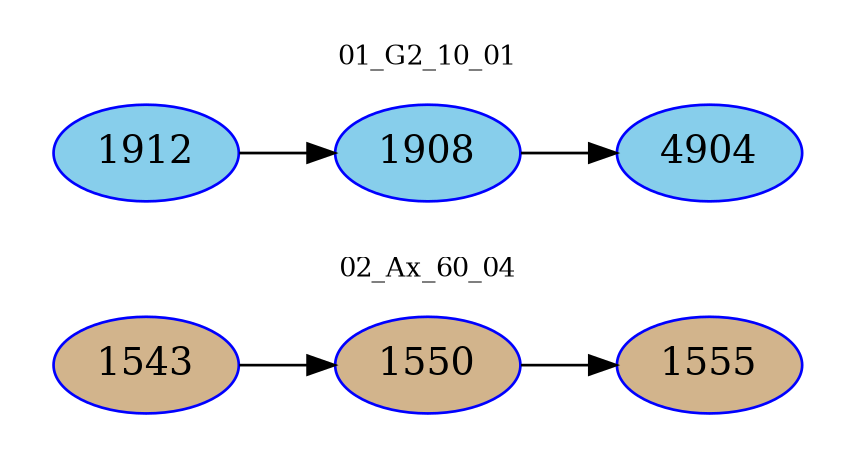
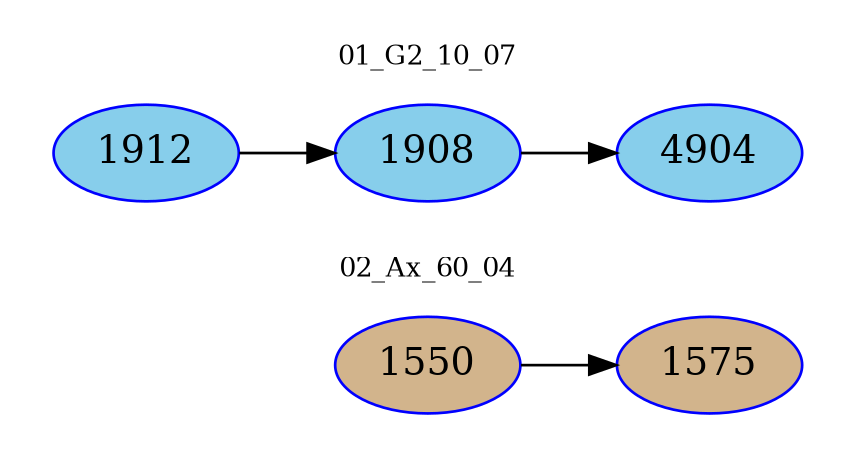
  digraph {
    rankdir=LR
    node [color=blue fillcolor=tan style=filled]
    edge [color=black]
-   n1 [label=1543]
    n2 [label=1550]
-   n3 [label=1555]
+   n3 [label=1575]
    n4 [fillcolor=skyblue label=1912]
    n5 [fillcolor=skyblue label=1908]
    n6 [fillcolor=skyblue label=4904]
    subgraph cluster_1 {
      color=white
      fontsize=10
      label="02_Ax_60_04"
-     n1
      n2
      n3
    }
    subgraph cluster_2 {
      color=white
      fontsize=10
-     label="01_G2_10_01"
+     label="01_G2_10_07"
      n4
      n5
      n6
    }
-   n1 -> n2
    n2 -> n3
    n4 -> n5
    n5 -> n6
  }
